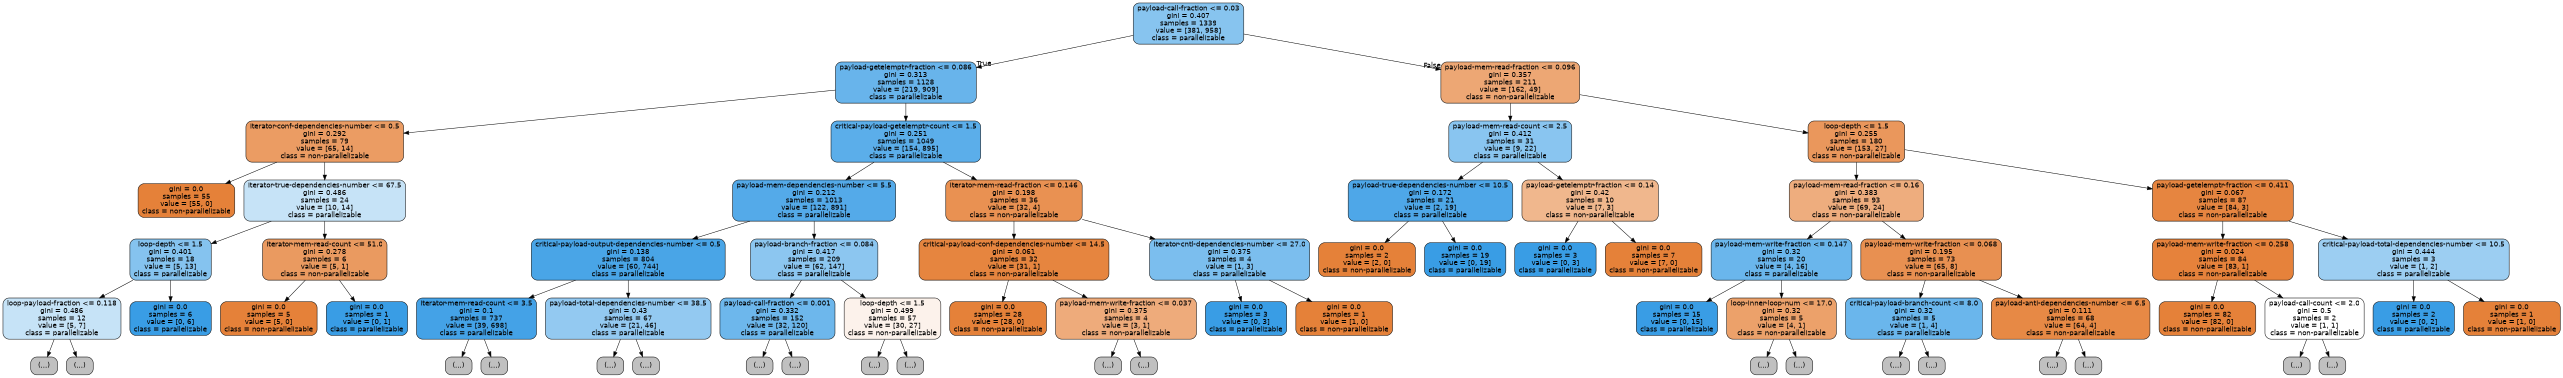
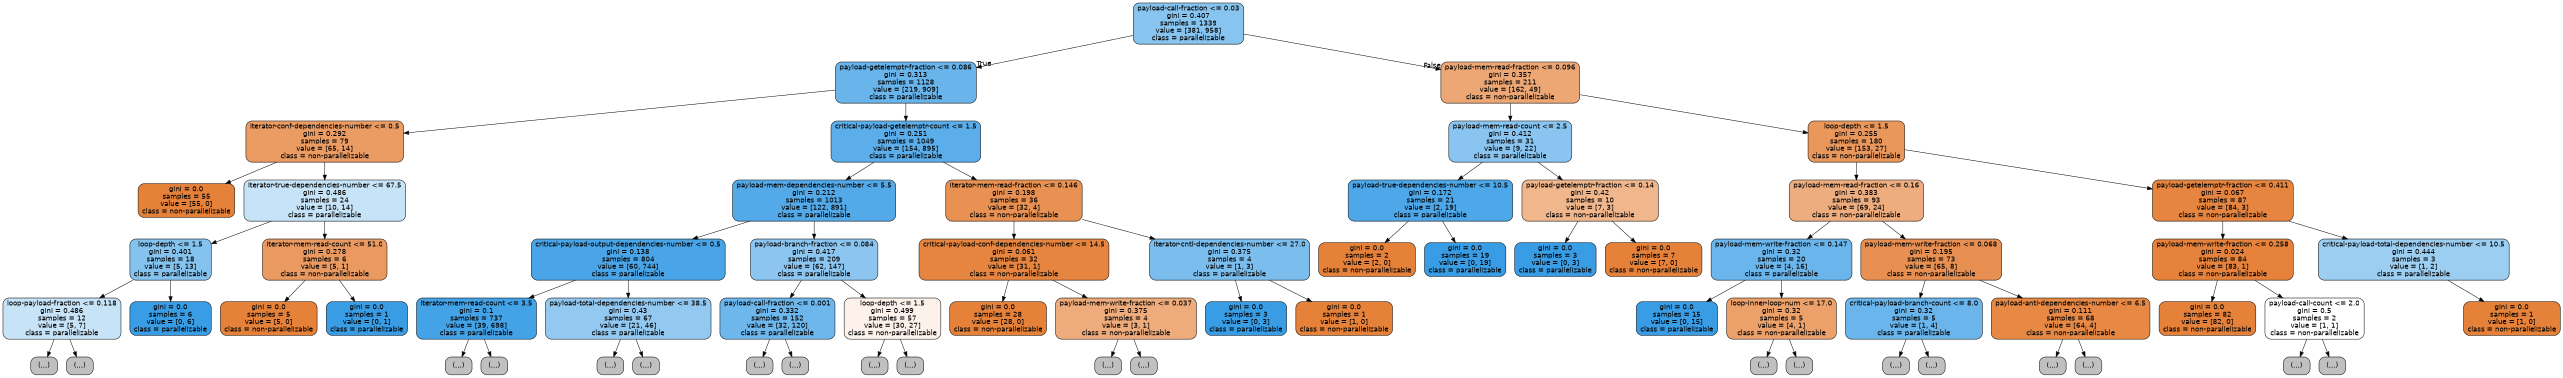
  digraph {
    node [color=black fillcolor="#C0C0C0" fontname=helvetica shape=box style="filled, rounded"]
    edge [fontname=helvetica]
    n1 [fillcolor="#399de59a" label="payload-call-fraction <= 0.03\ngini = 0.407\nsamples = 1339\nvalue = [381, 958]\nclass = parallelizable"]
    n2 [fillcolor="#399de5c2" label="payload-getelemptr-fraction <= 0.086\ngini = 0.313\nsamples = 1128\nvalue = [219, 909]\nclass = parallelizable"]
    n3 [fillcolor="#e58139b2" label="payload-mem-read-fraction <= 0.096\ngini = 0.357\nsamples = 211\nvalue = [162, 49]\nclass = non-parallelizable"]
    n4 [fillcolor="#e58139c8" label="iterator-conf-dependencies-number <= 0.5\ngini = 0.292\nsamples = 79\nvalue = [65, 14]\nclass = non-parallelizable"]
    n5 [fillcolor="#399de5d3" label="critical-payload-getelemptr-count <= 1.5\ngini = 0.251\nsamples = 1049\nvalue = [154, 895]\nclass = parallelizable"]
    n6 [fillcolor="#e58139ff" label="gini = 0.0\nsamples = 55\nvalue = [55, 0]\nclass = non-parallelizable"]
    n7 [fillcolor="#399de549" label="iterator-true-dependencies-number <= 67.5\ngini = 0.486\nsamples = 24\nvalue = [10, 14]\nclass = parallelizable"]
    n8 [fillcolor="#399de59d" label="loop-depth <= 1.5\ngini = 0.401\nsamples = 18\nvalue = [5, 13]\nclass = parallelizable"]
    n9 [fillcolor="#e58139cc" label="iterator-mem-read-count <= 51.0\ngini = 0.278\nsamples = 6\nvalue = [5, 1]\nclass = non-parallelizable"]
    n10 [fillcolor="#399de549" label="loop-payload-fraction <= 0.118\ngini = 0.486\nsamples = 12\nvalue = [5, 7]\nclass = parallelizable"]
    n11 [fillcolor="#399de5ff" label="gini = 0.0\nsamples = 6\nvalue = [0, 6]\nclass = parallelizable"]
    n12 [label="(...)"]
    n13 [label="(...)"]
    n14 [fillcolor="#e58139ff" label="gini = 0.0\nsamples = 5\nvalue = [5, 0]\nclass = non-parallelizable"]
    n15 [fillcolor="#399de5ff" label="gini = 0.0\nsamples = 1\nvalue = [0, 1]\nclass = parallelizable"]
    n16 [fillcolor="#399de5dc" label="payload-mem-dependencies-number <= 5.5\ngini = 0.212\nsamples = 1013\nvalue = [122, 891]\nclass = parallelizable"]
    n17 [fillcolor="#e58139df" label="iterator-mem-read-fraction <= 0.146\ngini = 0.198\nsamples = 36\nvalue = [32, 4]\nclass = non-parallelizable"]
    n18 [fillcolor="#399de5ea" label="critical-payload-output-dependencies-number <= 0.5\ngini = 0.138\nsamples = 804\nvalue = [60, 744]\nclass = parallelizable"]
    n19 [fillcolor="#399de593" label="payload-branch-fraction <= 0.084\ngini = 0.417\nsamples = 209\nvalue = [62, 147]\nclass = parallelizable"]
    n20 [fillcolor="#399de5f1" label="iterator-mem-read-count <= 3.5\ngini = 0.1\nsamples = 737\nvalue = [39, 698]\nclass = parallelizable"]
    n21 [fillcolor="#399de58b" label="payload-total-dependencies-number <= 38.5\ngini = 0.43\nsamples = 67\nvalue = [21, 46]\nclass = parallelizable"]
    n22 [label="(...)"]
    n23 [label="(...)"]
    n24 [label="(...)"]
    n25 [label="(...)"]
    n26 [fillcolor="#399de5bb" label="payload-call-fraction <= 0.001\ngini = 0.332\nsamples = 152\nvalue = [32, 120]\nclass = parallelizable"]
    n27 [fillcolor="#e5813919" label="loop-depth <= 1.5\ngini = 0.499\nsamples = 57\nvalue = [30, 27]\nclass = non-parallelizable"]
    n28 [label="(...)"]
    n29 [label="(...)"]
    n30 [label="(...)"]
    n31 [label="(...)"]
    n32 [fillcolor="#e58139f7" label="critical-payload-conf-dependencies-number <= 14.5\ngini = 0.061\nsamples = 32\nvalue = [31, 1]\nclass = non-parallelizable"]
    n33 [fillcolor="#399de5aa" label="iterator-cntl-dependencies-number <= 27.0\ngini = 0.375\nsamples = 4\nvalue = [1, 3]\nclass = parallelizable"]
    n34 [fillcolor="#e58139ff" label="gini = 0.0\nsamples = 28\nvalue = [28, 0]\nclass = non-parallelizable"]
    n35 [fillcolor="#e58139aa" label="payload-mem-write-fraction <= 0.037\ngini = 0.375\nsamples = 4\nvalue = [3, 1]\nclass = non-parallelizable"]
    n36 [label="(...)"]
    n37 [label="(...)"]
    n38 [fillcolor="#399de5ff" label="gini = 0.0\nsamples = 3\nvalue = [0, 3]\nclass = parallelizable"]
    n39 [fillcolor="#e58139ff" label="gini = 0.0\nsamples = 1\nvalue = [1, 0]\nclass = non-parallelizable"]
    n40 [fillcolor="#399de597" label="payload-mem-read-count <= 2.5\ngini = 0.412\nsamples = 31\nvalue = [9, 22]\nclass = parallelizable"]
    n41 [fillcolor="#e58139d2" label="loop-depth <= 1.5\ngini = 0.255\nsamples = 180\nvalue = [153, 27]\nclass = non-parallelizable"]
    n42 [fillcolor="#399de5e4" label="payload-true-dependencies-number <= 10.5\ngini = 0.172\nsamples = 21\nvalue = [2, 19]\nclass = parallelizable"]
    n43 [fillcolor="#e5813992" label="payload-getelemptr-fraction <= 0.14\ngini = 0.42\nsamples = 10\nvalue = [7, 3]\nclass = non-parallelizable"]
    n44 [fillcolor="#e58139ff" label="gini = 0.0\nsamples = 2\nvalue = [2, 0]\nclass = non-parallelizable"]
    n45 [fillcolor="#399de5ff" label="gini = 0.0\nsamples = 19\nvalue = [0, 19]\nclass = parallelizable"]
    n46 [fillcolor="#399de5ff" label="gini = 0.0\nsamples = 3\nvalue = [0, 3]\nclass = parallelizable"]
    n47 [fillcolor="#e58139ff" label="gini = 0.0\nsamples = 7\nvalue = [7, 0]\nclass = non-parallelizable"]
    n48 [fillcolor="#e58139a6" label="payload-mem-read-fraction <= 0.16\ngini = 0.383\nsamples = 93\nvalue = [69, 24]\nclass = non-parallelizable"]
    n49 [fillcolor="#e58139f6" label="payload-getelemptr-fraction <= 0.411\ngini = 0.067\nsamples = 87\nvalue = [84, 3]\nclass = non-parallelizable"]
    n50 [fillcolor="#399de5bf" label="payload-mem-write-fraction <= 0.147\ngini = 0.32\nsamples = 20\nvalue = [4, 16]\nclass = parallelizable"]
    n51 [fillcolor="#e58139e0" label="payload-mem-write-fraction <= 0.068\ngini = 0.195\nsamples = 73\nvalue = [65, 8]\nclass = non-parallelizable"]
    n52 [fillcolor="#399de5ff" label="gini = 0.0\nsamples = 15\nvalue = [0, 15]\nclass = parallelizable"]
    n53 [fillcolor="#e58139bf" label="loop-inner-loop-num <= 17.0\ngini = 0.32\nsamples = 5\nvalue = [4, 1]\nclass = non-parallelizable"]
    n54 [label="(...)"]
    n55 [label="(...)"]
    n56 [fillcolor="#399de5bf" label="critical-payload-branch-count <= 8.0\ngini = 0.32\nsamples = 5\nvalue = [1, 4]\nclass = parallelizable"]
    n57 [fillcolor="#e58139ef" label="payload-anti-dependencies-number <= 6.5\ngini = 0.111\nsamples = 68\nvalue = [64, 4]\nclass = non-parallelizable"]
    n58 [label="(...)"]
    n59 [label="(...)"]
    n60 [label="(...)"]
    n61 [label="(...)"]
    n62 [fillcolor="#e58139fc" label="payload-mem-write-fraction <= 0.258\ngini = 0.024\nsamples = 84\nvalue = [83, 1]\nclass = non-parallelizable"]
    n63 [fillcolor="#399de57f" label="critical-payload-total-dependencies-number <= 10.5\ngini = 0.444\nsamples = 3\nvalue = [1, 2]\nclass = parallelizable"]
    n64 [fillcolor="#e58139ff" label="gini = 0.0\nsamples = 82\nvalue = [82, 0]\nclass = non-parallelizable"]
    n65 [fillcolor="#e5813900" label="payload-call-count <= 2.0\ngini = 0.5\nsamples = 2\nvalue = [1, 1]\nclass = non-parallelizable"]
    n66 [label="(...)"]
    n67 [label="(...)"]
-   n68 [fillcolor="#399de5ff" label="gini = 0.0\nsamples = 2\nvalue = [0, 2]\nclass = parallelizable"]
    n69 [fillcolor="#e58139ff" label="gini = 0.0\nsamples = 1\nvalue = [1, 0]\nclass = non-parallelizable"]
    n1 -> n2 [headlabel=True labelangle=45 labeldistance=2.5]
    n1 -> n3 [headlabel=False labelangle=-45 labeldistance=2.5]
    n2 -> n4
    n2 -> n5
    n3 -> n40
    n3 -> n41
    n4 -> n6
    n4 -> n7
    n5 -> n16
    n5 -> n17
    n7 -> n8
    n7 -> n9
    n8 -> n10
    n8 -> n11
    n9 -> n14
    n9 -> n15
    n10 -> n12
    n10 -> n13
    n16 -> n18
    n16 -> n19
    n17 -> n32
    n17 -> n33
    n18 -> n20
    n18 -> n21
    n19 -> n26
    n19 -> n27
    n20 -> n22
    n20 -> n23
    n21 -> n24
    n21 -> n25
    n26 -> n28
    n26 -> n29
    n27 -> n30
    n27 -> n31
    n32 -> n34
    n32 -> n35
    n33 -> n38
    n33 -> n39
    n35 -> n36
    n35 -> n37
    n40 -> n42
    n40 -> n43
    n41 -> n48
    n41 -> n49
    n42 -> n44
    n42 -> n45
    n43 -> n46
    n43 -> n47
    n48 -> n50
    n48 -> n51
    n49 -> n62
    n49 -> n63
    n50 -> n52
    n50 -> n53
    n51 -> n56
    n51 -> n57
    n53 -> n54
    n53 -> n55
    n56 -> n58
    n56 -> n59
    n57 -> n60
    n57 -> n61
    n62 -> n64
    n62 -> n65
-   n63 -> n68
    n63 -> n69
    n65 -> n66
    n65 -> n67
  }
